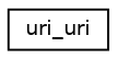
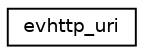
  digraph {
    rankdir=LR
-   n1 [color=black fillcolor=white fontname=Helvetica fontsize=10 height=0.2 label=uri_uri shape=record style=filled width=0.4]
+   n1 [color=black fillcolor=white fontname=Helvetica fontsize=10 height=0.2 label=evhttp_uri shape=record style=filled width=0.4]
  }
